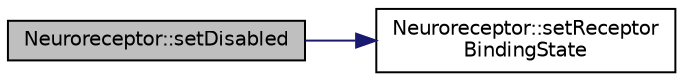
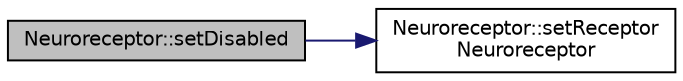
  digraph {
    rankdir=LR
    node [color=black fontname=Helvetica fontsize=10 shape=record style=filled]
    n1 [fillcolor=grey75 fontcolor=black height=0.2 label="Neuroreceptor::setDisabled" width=0.4]
-   n2 [fillcolor=white height=0.2 label="Neuroreceptor::setReceptor\lBindingState" width=0.4]
+   n2 [fillcolor=white height=0.2 label="Neuroreceptor::setReceptor\lNeuroreceptor" width=0.4]
    n1 -> n2 [color=midnightblue fontname=Helvetica fontsize=10 labelfontname=Helvetica labelfontsize=10 style=solid]
  }
